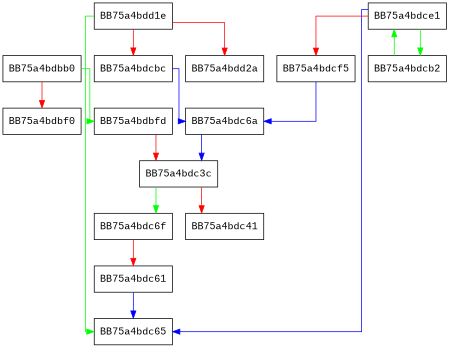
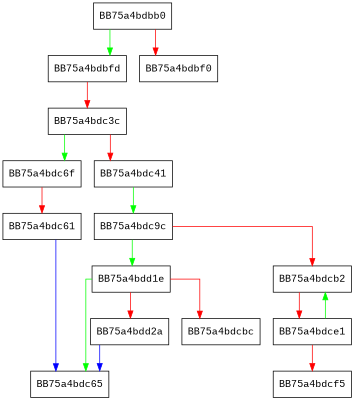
  digraph {
    fontname="Liberation Mono"
    splines=ortho
    node [fontname="Liberation Mono" shape=box]
    edge [color=red fontname="Liberation Mono"]
    BB75a4bdbb0
    BB75a4bdbfd
    BB75a4bdbf0
    BB75a4bdc3c
    BB75a4bdc6f
    BB75a4bdc41
    BB75a4bdc61
+   BB75a4bdc9c
    BB75a4bdd1e
    BB75a4bdcb2
    BB75a4bdc65
    BB75a4bdd2a
    BB75a4bdcbc
    BB75a4bdce1
-   BB75a4bdc6a
    BB75a4bdcf5
    BB75a4bdbb0 -> BB75a4bdbfd [color=green]
    BB75a4bdbb0 -> BB75a4bdbf0
    BB75a4bdbfd -> BB75a4bdc3c
    BB75a4bdc3c -> BB75a4bdc6f [color=green]
    BB75a4bdc3c -> BB75a4bdc41
    BB75a4bdc6f -> BB75a4bdc61
+   BB75a4bdc41 -> BB75a4bdc9c [color=green]
    BB75a4bdc61 -> BB75a4bdc65 [color=blue]
+   BB75a4bdc9c -> BB75a4bdd1e [color=green]
+   BB75a4bdc9c -> BB75a4bdcb2
    BB75a4bdd1e -> BB75a4bdc65 [color=green]
    BB75a4bdd1e -> BB75a4bdd2a
    BB75a4bdd1e -> BB75a4bdcbc
-   BB75a4bdcb2 -> BB75a4bdce1 [color=green]
-   BB75a4bdce1 -> BB75a4bdc65 [color=blue]
-   BB75a4bdcbc -> BB75a4bdc6a [color=blue]
+   BB75a4bdcb2 -> BB75a4bdce1
+   BB75a4bdd2a -> BB75a4bdc65 [color=blue]
    BB75a4bdce1 -> BB75a4bdcb2 [color=green]
    BB75a4bdce1 -> BB75a4bdcf5
-   BB75a4bdc6a -> BB75a4bdc3c [color=blue]
-   BB75a4bdcf5 -> BB75a4bdc6a [color=blue]
  }
